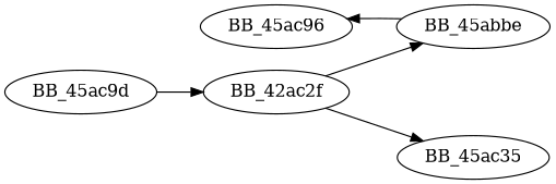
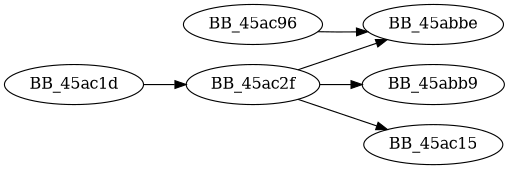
  digraph {
    rankdir=LR
    n1 [label=BB_45ac96]
    BB_45abbe
-   BB_45ac1d [label=BB_45ac9d]
-   BB_45ac2f [label=BB_42ac2f]
-   BB_45ac35
-   BB_45abbe -> n1
+   BB_45ac1d
+   BB_45ac2f
+   BB_45abb9
+   BB_45ac35 [label=BB_45ac15]
+   n1 -> BB_45abbe
    BB_45ac1d -> BB_45ac2f
    BB_45ac2f -> BB_45abbe
+   BB_45ac2f -> BB_45abb9
    BB_45ac2f -> BB_45ac35
  }
